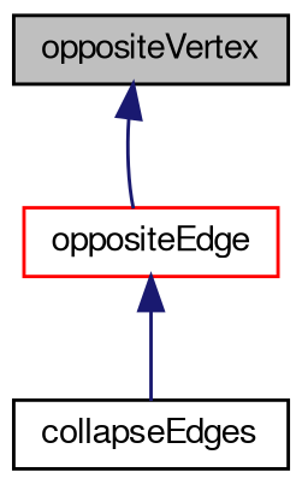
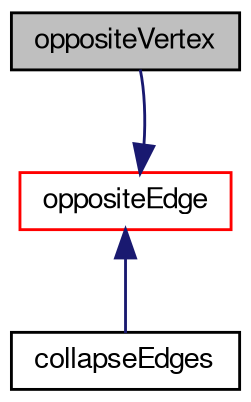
  digraph {
    rankdir=TB
    node [color=black fontname=FreeSans fontsize=10 shape=record]
    edge [color=midnightblue dir=back fontname=FreeSans fontsize=10 labelfontname=FreeSans labelfontsize=10 style=solid]
    n1 [fillcolor=grey75 fontcolor=black height=0.2 label=oppositeVertex style=filled width=0.4]
    n2 [color=red height=0.2 label=oppositeEdge width=0.4]
    n3 [height=0.2 label=collapseEdges width=0.4]
-   n1 -> n2
+   n2 -> n1
    n2 -> n3
  }
